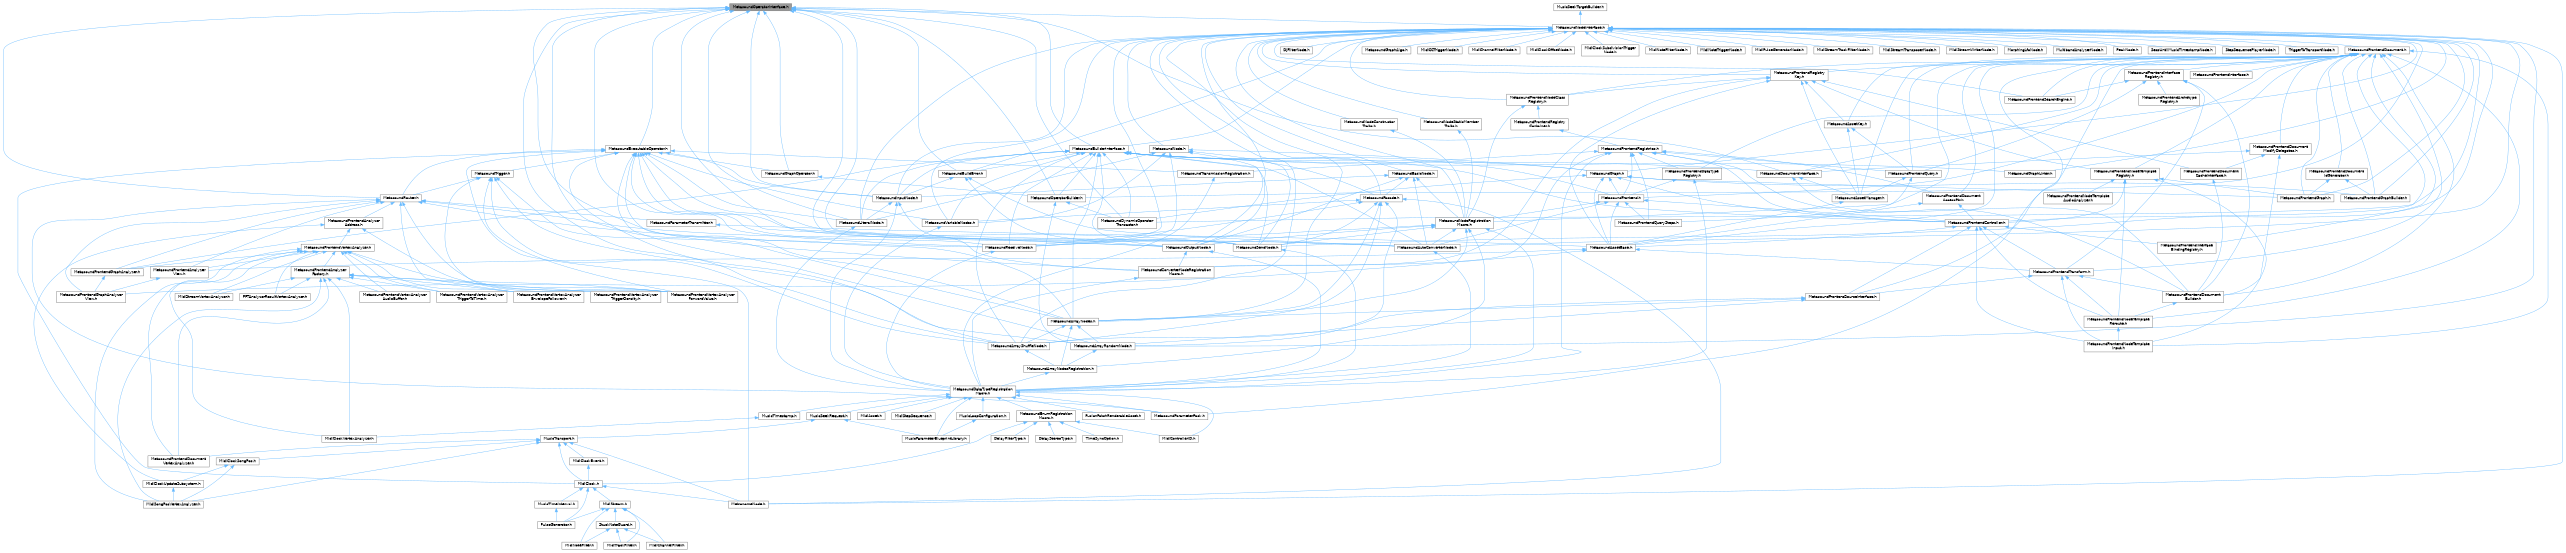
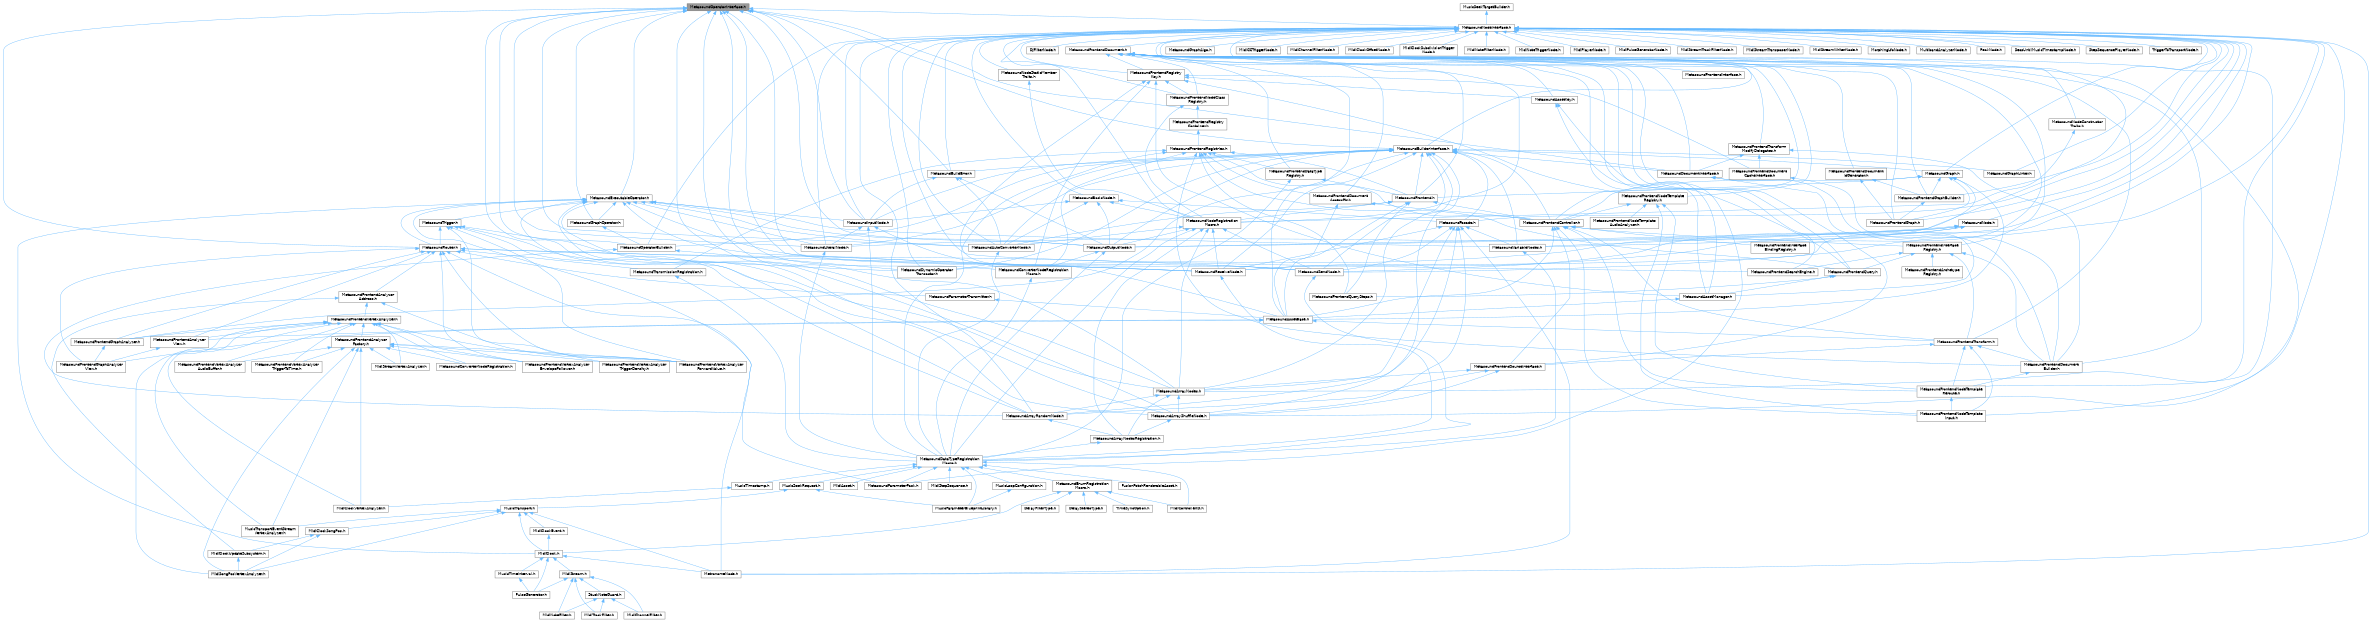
  digraph {
    node [color=grey40 fillcolor=white fontname=Helvetica fontsize=10 shape=box style=filled]
    edge [color=steelblue1 dir=back fontname=Helvetica fontsize=10 labelfontname=Helvetica labelfontsize=10 style=solid]
    n1 [color=gray40 fillcolor=grey60 fontcolor=black height=0.2 label="MetasoundOperatorInterface.h" width=0.4]
    n2 [height=0.2 label="MetasoundArrayNodes.h" width=0.4]
    n3 [height=0.2 label="MetasoundArrayShuffleNode.h" width=0.4]
    n4 [height=0.2 label="MetasoundAutoConverterNode.h" width=0.4]
    n5 [height=0.2 label="MetasoundBuildError.h" width=0.4]
    n6 [height=0.2 label="MetasoundInputNode.h" width=0.4]
    n7 [height=0.2 label="MetasoundConverterNodeRegistration\lMacro.h" width=0.4]
    n8 [height=0.2 label="MetasoundLiteralNode.h" width=0.4]
    n9 [height=0.2 label="MetasoundOutputNode.h" width=0.4]
    n10 [height=0.2 label="MetasoundBuilderInterface.h" width=0.4]
    n11 [height=0.2 label="MetasoundDocumentInterface.h" width=0.4]
    n12 [height=0.2 label="MetasoundDynamicOperator\lTransactor.h" width=0.4]
    n13 [height=0.2 label="MetasoundReceiveNode.h" width=0.4]
    n14 [height=0.2 label="MetasoundSendNode.h" width=0.4]
    n15 [height=0.2 label="MetasoundOperatorBuilder.h" width=0.4]
    n16 [height=0.2 label="MetasoundExecutableOperator.h" width=0.4]
    n17 [height=0.2 label="MetasoundGraphOperator.h" width=0.4]
    n18 [height=0.2 label="MetasoundRouter.h" width=0.4]
    n19 [height=0.2 label="MetasoundNodeInterface.h" width=0.4]
    n20 [height=0.2 label="MetasoundArrayNodesRegistration.h" width=0.4]
    n21 [height=0.2 label="MetasoundArrayRandomNode.h" width=0.4]
    n22 [height=0.2 label="MetasoundDataTypeRegistration\lMacro.h" width=0.4]
    n23 [height=0.2 label="MetasoundFacade.h" width=0.4]
    n24 [height=0.2 label="MetasoundVariableNodes.h" width=0.4]
    n25 [height=0.2 label="MetasoundFrontend.h" width=0.4]
    n26 [height=0.2 label="MetasoundFrontendController.h" width=0.4]
    n27 [height=0.2 label="MetasoundFrontendGraphAnalyzer.h" width=0.4]
    n28 [height=0.2 label="MetasoundGraph.h" width=0.4]
    n29 [height=0.2 label="MetasoundGraphLinter.h" width=0.4]
    n30 [height=0.2 label="MetasoundAssetManager.h" width=0.4]
    n31 [height=0.2 label="MetasoundFrontendDocument\lBuilder.h" width=0.4]
    n32 [height=0.2 label="MidiClock.h" width=0.4]
    n33 [height=0.2 label="MetronomeNode.h" width=0.4]
    n34 [height=0.2 label="MetasoundTrigger.h" width=0.4]
    n35 [height=0.2 label="MetasoundParameterPack.h" width=0.4]
    n36 [height=0.2 label="MetasoundFrontendAnalyzer\lView.h" width=0.4]
    n37 [height=0.2 label="MetasoundFrontendGraphAnalyzer\lView.h" width=0.4]
    n38 [height=0.2 label="MetasoundFrontendAnalyzer\lAddress.h" width=0.4]
    n39 [height=0.2 label="MetasoundFrontendVertexAnalyzer\lEnvelopeFollower.h" width=0.4]
    n40 [height=0.2 label="MetasoundFrontendVertexAnalyzer\lForwardValue.h" width=0.4]
    n41 [height=0.2 label="MetasoundParameterTransmitter.h" width=0.4]
    n42 [height=0.2 label="MetasoundTransmissionRegistration.h" width=0.4]
    n43 [height=0.2 label="MetasoundNodeRegistration\lMacro.h" width=0.4]
    n44 [height=0.2 label="MetasoundFrontendSearchEngine.h" width=0.4]
    n45 [height=0.2 label="MetasoundFrontendGraph.h" width=0.4]
    n46 [height=0.2 label="MetasoundFrontendGraphBuilder.h" width=0.4]
    n47 [height=0.2 label="DjFilterNode.h" width=0.4]
    n48 [height=0.2 label="MetasoundBasicNode.h" width=0.4]
    n49 [height=0.2 label="MetasoundFrontendDocument.h" width=0.4]
    n50 [height=0.2 label="MetasoundFrontendNodeClass\lRegistry.h" width=0.4]
    n51 [height=0.2 label="MetasoundFrontendRegistry\lKey.h" width=0.4]
    n52 [height=0.2 label="MetasoundGraphAlgo.h" width=0.4]
    n53 [height=0.2 label="MetasoundNode.h" width=0.4]
    n54 [height=0.2 label="MetasoundNodeConstructor\lTraits.h" width=0.4]
    n55 [height=0.2 label="MetasoundNodeStaticMember\lTraits.h" width=0.4]
    n56 [height=0.2 label="MidiCCTriggerNode.h" width=0.4]
    n57 [height=0.2 label="MidiChannelFilterNode.h" width=0.4]
    n58 [height=0.2 label="MidiClockOffsetNode.h" width=0.4]
    n59 [height=0.2 label="MidiClockSubdivisionTrigger\lNode.h" width=0.4]
    n60 [height=0.2 label="MidiNoteFilterNode.h" width=0.4]
    n61 [height=0.2 label="MidiNoteTriggerNode.h" width=0.4]
+   n62 [height=0.2 label="MidiPlayerNode.h" width=0.4]
    n63 [height=0.2 label="MidiPulseGeneratorNode.h" width=0.4]
    n64 [height=0.2 label="MidiStreamTrackFilterNode.h" width=0.4]
    n65 [height=0.2 label="MidiStreamTransposerNode.h" width=0.4]
    n66 [height=0.2 label="MidiStreamWriterNode.h" width=0.4]
    n67 [height=0.2 label="MorphingLfoNode.h" width=0.4]
    n68 [height=0.2 label="MultibandAnalyzerNode.h" width=0.4]
    n69 [height=0.2 label="PeakNode.h" width=0.4]
    n70 [height=0.2 label="SecsUntilMusicTimestampNode.h" width=0.4]
    n71 [height=0.2 label="StepSequencePlayerNode.h" width=0.4]
    n72 [height=0.2 label="TriggerToTransportNode.h" width=0.4]
    n73 [height=0.2 label="FusionPatchRenderableAsset.h" width=0.4]
    n74 [height=0.2 label="MetasoundEnumRegistration\lMacro.h" width=0.4]
    n75 [height=0.2 label="MidiControllerID.h" width=0.4]
    n76 [height=0.2 label="MidiAsset.h" width=0.4]
    n77 [height=0.2 label="MidiStepSequence.h" width=0.4]
    n78 [height=0.2 label="MusicLoopConfiguration.h" width=0.4]
    n79 [height=0.2 label="MusicParameterBlueprintLibrary.h" width=0.4]
    n80 [height=0.2 label="MusicSeekRequest.h" width=0.4]
    n81 [height=0.2 label="MusicTimestamp.h" width=0.4]
    n82 [height=0.2 label="DelayFilterType.h" width=0.4]
    n83 [height=0.2 label="DelayStereoType.h" width=0.4]
    n84 [height=0.2 label="TimeSyncOption.h" width=0.4]
    n85 [height=0.2 label="MusicTransport.h" width=0.4]
    n86 [height=0.2 label="MidiClockVertexAnalyzer.h" width=0.4]
    n87 [height=0.2 label="MidiStream.h" width=0.4]
    n88 [height=0.2 label="PulseGenerator.h" width=0.4]
    n89 [height=0.2 label="MusicTimeInterval.h" width=0.4]
    n90 [height=0.2 label="MidiChannelFilter.h" width=0.4]
    n91 [height=0.2 label="MidiNoteFilter.h" width=0.4]
    n92 [height=0.2 label="MidiTrackFilter.h" width=0.4]
    n93 [height=0.2 label="StuckNoteGuard.h" width=0.4]
    n94 [height=0.2 label="MidiClockEvent.h" width=0.4]
    n95 [height=0.2 label="MidiClockSongPos.h" width=0.4]
    n96 [height=0.2 label="MidiSongPosVertexAnalyzer.h" width=0.4]
-   n97 [height=0.2 label="MetasoundFrontendDocument\lVertexAnalyzer.h" width=0.4]
+   n97 [height=0.2 label="MusicTransportEventStream\lVertexAnalyzer.h" width=0.4]
    n98 [height=0.2 label="MidiClockUpdateSubsystem.h" width=0.4]
    n99 [height=0.2 label="MetasoundAssetBase.h" width=0.4]
    n100 [height=0.2 label="MetasoundFrontendQuerySteps.h" width=0.4]
    n101 [height=0.2 label="MetasoundFrontendTransform.h" width=0.4]
    n102 [height=0.2 label="MetasoundFrontendNodeTemplate\lReroute.h" width=0.4]
    n103 [height=0.2 label="MetasoundFrontendNodeTemplate\lInput.h" width=0.4]
    n104 [height=0.2 label="MetasoundFrontendSourceInterface.h" width=0.4]
    n105 [height=0.2 label="MetasoundFrontendInterface\lBindingRegistry.h" width=0.4]
    n106 [height=0.2 label="MetasoundFrontendInterface\lRegistry.h" width=0.4]
    n107 [height=0.2 label="MetasoundFrontendArchetype\lRegistry.h" width=0.4]
    n108 [height=0.2 label="MetasoundFrontendQuery.h" width=0.4]
    n109 [height=0.2 label="MetasoundFrontendVertexAnalyzer\lTriggerDensity.h" width=0.4]
    n110 [height=0.2 label="MetasoundFrontendVertexAnalyzer.h" width=0.4]
-   n111 [height=0.2 label="FFTAnalyzerResultVertexAnalyzer.h" width=0.4]
+   n111 [height=0.2 label="MetasoundConverterNodeRegistration.h" width=0.4]
    n112 [height=0.2 label="MetasoundFrontendAnalyzer\lFactory.h" width=0.4]
    n113 [height=0.2 label="MetasoundFrontendVertexAnalyzer\lAudioBuffer.h" width=0.4]
    n114 [height=0.2 label="MetasoundFrontendVertexAnalyzer\lTriggerToTime.h" width=0.4]
    n115 [height=0.2 label="MidiStreamVertexAnalyzer.h" width=0.4]
    n116 [height=0.2 label="MetasoundAssetKey.h" width=0.4]
    n117 [height=0.2 label="MetasoundFrontendDataType\lRegistry.h" width=0.4]
    n118 [height=0.2 label="MetasoundFrontendDocument\lAccessPtr.h" width=0.4]
    n119 [height=0.2 label="MetasoundFrontendDocument\lIdGenerator.h" width=0.4]
-   n120 [height=0.2 label="MetasoundFrontendDocument\lModifyDelegates.h" width=0.4]
+   n120 [height=0.2 label="MetasoundFrontendTransform\lModifyDelegates.h" width=0.4]
    n121 [height=0.2 label="MetasoundFrontendInterface.h" width=0.4]
    n122 [height=0.2 label="MetasoundFrontendNodeTemplate\lRegistry.h" width=0.4]
    n123 [height=0.2 label="MetasoundFrontendRegistry\lContainer.h" width=0.4]
    n124 [height=0.2 label="MetasoundFrontendDocument\lCacheInterface.h" width=0.4]
    n125 [height=0.2 label="MusicSeekTargetBuilder.h" width=0.4]
    n126 [height=0.2 label="MetasoundFrontendNodeTemplate\lAudioAnalyzer.h" width=0.4]
    n127 [height=0.2 label="MetasoundFrontendRegistries.h" width=0.4]
    n1 -> n2
    n1 -> n3
    n1 -> n4
    n1 -> n5
    n1 -> n6
    n1 -> n7
    n1 -> n8
    n1 -> n9
    n1 -> n10
    n1 -> n11
    n1 -> n12
    n1 -> n13
    n1 -> n14
    n1 -> n15
    n1 -> n16
    n1 -> n17
    n1 -> n18
    n1 -> n19
    n2 -> n3
    n2 -> n20
    n2 -> n21
    n3 -> n20
    n4 -> n22
    n5 -> n4
    n5 -> n6
    n5 -> n9
    n6 -> n7
    n6 -> n8
    n6 -> n22
    n7 -> n22
    n8 -> n22
    n9 -> n7
    n9 -> n22
    n10 -> n2
    n10 -> n3
    n10 -> n4
    n10 -> n5
    n10 -> n6
    n10 -> n8
    n10 -> n9
    n10 -> n11
    n10 -> n12
    n10 -> n13
    n10 -> n14
    n10 -> n15
    n10 -> n23
    n10 -> n24
    n10 -> n25
    n10 -> n26
    n10 -> n27
    n10 -> n28
    n10 -> n29
    n11 -> n30
    n11 -> n31
    n13 -> n22
    n14 -> n22
    n15 -> n12
    n15 -> n21
    n16 -> n2
    n16 -> n3
    n16 -> n4
    n16 -> n6
    n16 -> n8
    n16 -> n9
    n16 -> n13
    n16 -> n14
    n16 -> n17
    n16 -> n18
    n16 -> n21
    n16 -> n24
    n16 -> n32
    n16 -> n33
    n16 -> n34
    n17 -> n15
    n18 -> n13
    n18 -> n14
    n18 -> n27
    n18 -> n35
    n18 -> n36
    n18 -> n37
    n18 -> n38
    n18 -> n39
    n18 -> n40
    n18 -> n41
-   n16 -> n42
+   n18 -> n42
    n19 -> n2
    n19 -> n3
    n19 -> n4
    n19 -> n5
    n19 -> n6
    n19 -> n8
    n19 -> n9
    n19 -> n10
    n19 -> n12
    n19 -> n13
    n19 -> n14
    n19 -> n15
    n19 -> n21
    n19 -> n23
    n19 -> n24
    n19 -> n28
    n19 -> n29
    n19 -> n33
    n19 -> n43
    n19 -> n44
    n19 -> n45
    n19 -> n46
    n19 -> n47
    n19 -> n48
    n19 -> n49
    n19 -> n50
    n19 -> n51
    n19 -> n52
    n19 -> n53
    n19 -> n54
    n19 -> n55
    n19 -> n56
    n19 -> n57
    n19 -> n58
    n19 -> n59
    n19 -> n60
    n19 -> n61
+   n19 -> n62
    n19 -> n63
    n19 -> n64
    n19 -> n65
    n19 -> n66
    n19 -> n67
    n19 -> n68
    n19 -> n69
    n19 -> n70
    n19 -> n71
    n19 -> n72
    n20 -> n22
    n21 -> n20
    n22 -> n35
    n22 -> n73
    n22 -> n74
    n22 -> n75
    n22 -> n76
    n22 -> n77
    n22 -> n78
    n22 -> n79
    n22 -> n80
    n22 -> n81
    n23 -> n2
    n23 -> n3
    n23 -> n13
    n23 -> n14
    n23 -> n21
    n23 -> n24
    n23 -> n33
    n24 -> n22
    n25 -> n4
    n25 -> n26
    n25 -> n43
    n25 -> n99
    n25 -> n100
    n26 -> n99
    n26 -> n101
    n26 -> n102
    n26 -> n103
    n26 -> n104
    n26 -> n105
+   n26 -> n106
    n27 -> n37
    n28 -> n12
    n28 -> n25
    n28 -> n26
    n28 -> n45
    n28 -> n46
    n28 -> n99
    n30 -> n99
    n31 -> n102
    n32 -> n33
    n32 -> n87
    n32 -> n88
    n32 -> n89
    n34 -> n2
    n34 -> n3
    n34 -> n18
    n34 -> n21
    n34 -> n40
    n34 -> n109
    n36 -> n37
    n38 -> n40
    n38 -> n98
    n38 -> n110
    n41 -> n99
    n42 -> n22
    n43 -> n2
    n43 -> n4
    n43 -> n9
    n43 -> n13
    n43 -> n14
    n43 -> n20
    n43 -> n22
-   n122 -> n45
+   n46 -> n45
    n48 -> n4
    n48 -> n6
    n48 -> n9
    n48 -> n23
    n48 -> n43
    n49 -> n11
    n49 -> n25
    n49 -> n26
    n49 -> n30
    n49 -> n31
    n49 -> n35
    n49 -> n43
    n49 -> n44
    n49 -> n45
    n49 -> n46
    n49 -> n50
    n49 -> n51
    n49 -> n99
    n49 -> n101
    n49 -> n102
    n49 -> n103
    n49 -> n104
    n49 -> n105
    n49 -> n106
    n49 -> n108
    n49 -> n116
    n49 -> n117
    n49 -> n118
    n49 -> n119
    n49 -> n120
    n49 -> n121
    n49 -> n122
    n50 -> n43
    n50 -> n123
    n51 -> n7
    n51 -> n30
    n51 -> n50
    n51 -> n99
    n51 -> n116
    n51 -> n122
    n51 -> n124
    n53 -> n8
    n53 -> n9
    n53 -> n13
    n53 -> n14
    n53 -> n24
-   n53 -> n28
    n54 -> n43
    n55 -> n43
    n74 -> n32
    n74 -> n75
    n74 -> n82
    n74 -> n83
    n74 -> n84
    n78 -> n79
    n80 -> n79
    n80 -> n85
    n81 -> n86
    n85 -> n32
    n85 -> n33
    n85 -> n94
    n85 -> n95
    n85 -> n96
    n85 -> n97
    n87 -> n88
    n87 -> n90
    n87 -> n91
    n87 -> n92
    n87 -> n93
    n89 -> n88
    n93 -> n90
    n93 -> n91
    n93 -> n92
    n94 -> n32
    n95 -> n96
    n95 -> n98
    n98 -> n96
    n99 -> n36
    n99 -> n37
    n99 -> n101
    n101 -> n31
    n101 -> n102
    n101 -> n103
    n101 -> n104
    n102 -> n103
    n104 -> n2
    n104 -> n3
    n104 -> n21
    n106 -> n31
    n106 -> n44
    n106 -> n101
    n106 -> n107
    n106 -> n108
    n108 -> n30
    n108 -> n100
    n110 -> n27
    n110 -> n36
    n110 -> n39
    n110 -> n40
    n110 -> n86
    n110 -> n96
    n110 -> n97
    n110 -> n111
    n110 -> n112
    n110 -> n113
    n110 -> n114
    n110 -> n115
    n112 -> n39
    n112 -> n40
    n112 -> n86
    n112 -> n96
    n112 -> n97
    n112 -> n109
    n112 -> n111
    n112 -> n113
    n112 -> n114
    n112 -> n115
    n116 -> n30
    n116 -> n108
    n117 -> n22
    n117 -> n25
    n118 -> n26
    n118 -> n99
    n119 -> n45
    n119 -> n46
    n120 -> n11
    n120 -> n31
    n120 -> n124
    n122 -> n26
    n122 -> n102
    n122 -> n103
    n122 -> n126
    n123 -> n127
    n124 -> n31
    n125 -> n19
    n127 -> n7
    n127 -> n22
    n127 -> n25
    n127 -> n26
    n127 -> n31
    n127 -> n42
    n127 -> n100
    n127 -> n108
    n127 -> n117
    n127 -> n118
  }
